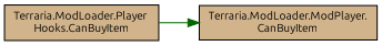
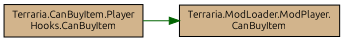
  digraph {
    rankdir=RL
    fontname=Ubuntu
    node [color=black fillcolor=tan fontname=Ubuntu fontsize=10 shape=record style=filled]
    n1 [fontcolor=black height=0.2 label="Terraria.ModLoader.ModPlayer.\lCanBuyItem" width=0.4]
-   n2 [height=0.2 label="Terraria.ModLoader.Player\lHooks.CanBuyItem" width=0.4]
+   n2 [height=0.2 label="Terraria.CanBuyItem.Player\lHooks.CanBuyItem" width=0.4]
    n1 -> n2 [color=darkgreen dir=back fontname=Ubuntu fontsize=10 labelfontname=Helvetica labelfontsize=10 style=solid]
  }
